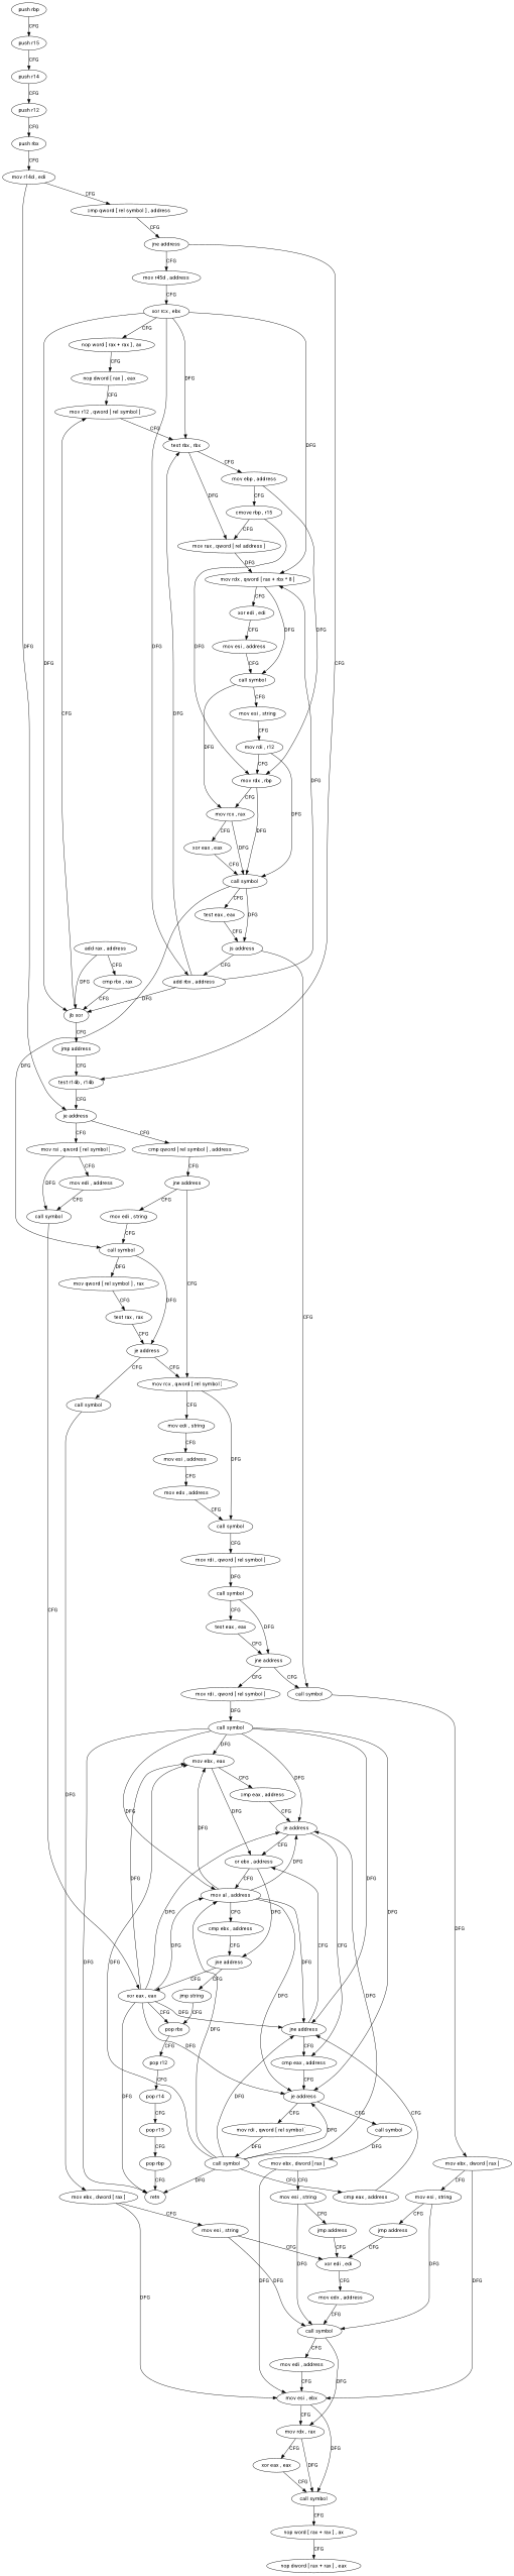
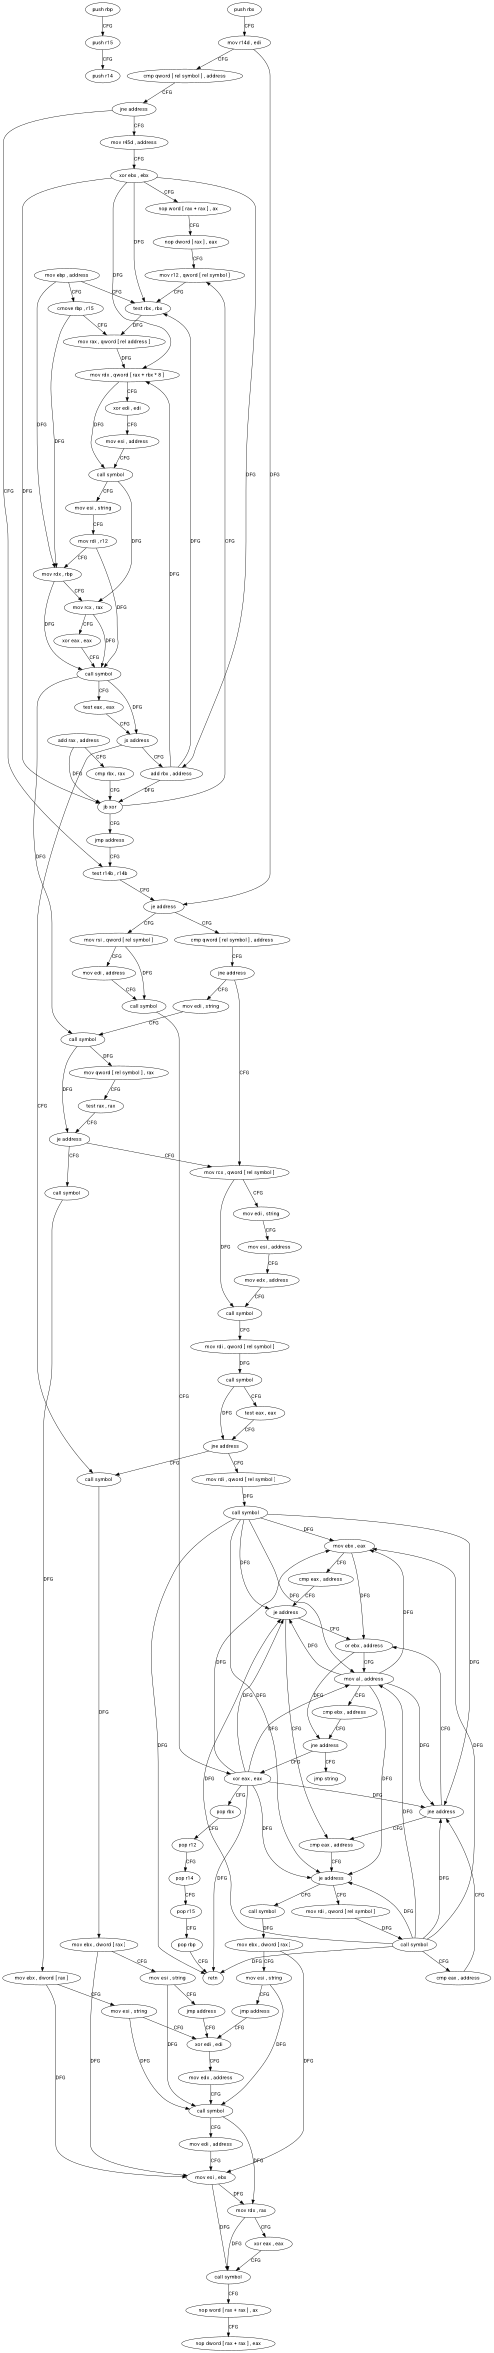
  digraph {
    fontname=Roboto
    node [fontname=Roboto]
    edge [fontname=Roboto]
    n1 [label="push rbp"]
    n2 [label="push r15"]
    n3 [label="push r14"]
-   n4 [label="push r12"]
    n5 [label="push rbx"]
    n6 [label="mov r14d , edi"]
    n7 [label="cmp qword [ rel symbol ] , address"]
    n8 [label="je address"]
    n9 [label="jne address"]
    n10 [label="mov rsi , qword [ rel symbol ]"]
    n11 [label="cmp qword [ rel symbol ] , address"]
    n12 [label="mov r45d , address"]
    n13 [label="test r14b , r14b"]
-   n14 [label="xor rcx , ebx"]
+   n14 [label="xor ebx , ebx"]
    n15 [label="nop word [ rax + rax ] , ax"]
    n16 [label="add rbx , address"]
    n17 [label="jb xor"]
    n18 [label="test rbx , rbx"]
    n19 [label="mov rdx , qword [ rax + rbx * 8 ]"]
    n20 [label="nop dword [ rax ] , eax"]
    n21 [label="mov r12 , qword [ rel symbol ]"]
    n22 [label="jmp address"]
    n23 [label="mov ebp , address"]
    n24 [label="mov rax , qword [ rel address ]"]
    n25 [label="xor edi , edi"]
    n26 [label="call symbol"]
    n27 [label="mov edi , address"]
    n28 [label="call symbol"]
    n29 [label="jne address"]
    n30 [label="xor eax , eax"]
    n31 [label="mov rcx , qword [ rel symbol ]"]
    n32 [label="mov edi , string"]
    n33 [label="call symbol"]
    n34 [label="mov ebx , dword [ rax ]"]
    n35 [label="mov esi , string"]
    n36 [label="mov esi , ebx"]
    n37 [label="jmp address"]
    n38 [label="call symbol"]
    n39 [label="mov rdx , rax"]
    n40 [label="call symbol"]
    n41 [label="xor edi , edi"]
    n42 [label="mov edi , address"]
    n43 [label="mov edx , address"]
    n44 [label="add rax , address"]
    n45 [label="cmp rbx , rax"]
    n46 [label="mov ebx , eax"]
    n47 [label="je address"]
    n48 [label="mov al , address"]
    n49 [label="je address"]
    n50 [label="pop rbx"]
    n51 [label="jne address"]
    n52 [label=retn]
    n53 [label="cmp eax , address"]
    n54 [label="or ebx , address"]
    n55 [label="cmp eax , address"]
    n56 [label="cmp ebx , address"]
    n57 [label="call symbol"]
    n58 [label="mov rdi , qword [ rel symbol ]"]
    n59 [label="pop r12"]
    n60 [label="mov edi , string"]
    n61 [label="call symbol"]
    n62 [label="call symbol"]
    n63 [label="mov esi , address"]
    n64 [label="mov rdi , qword [ rel symbol ]"]
    n65 [label="mov qword [ rel symbol ] , rax"]
    n66 [label="je address"]
    n67 [label="xor eax , eax"]
    n68 [label="nop word [ rax + rax ] , ax"]
    n69 [label="nop dword [ rax + rax ] , eax"]
    n70 [label="cmove rbp , r15"]
    n71 [label="mov rdx , rbp"]
    n72 [label="mov rcx , rax"]
    n73 [label="call symbol"]
    n74 [label="mov esi , address"]
    n75 [label="mov esi , string"]
    n76 [label="mov rdi , r12"]
    n77 [label="xor eax , eax"]
    n78 [label="test eax , eax"]
    n79 [label="js address"]
    n80 [label="mov edx , address"]
    n81 [label="call symbol"]
    n82 [label="test eax , eax"]
    n83 [label="jne address"]
    n84 [label="mov rdi , qword [ rel symbol ]"]
    n85 [label="call symbol"]
    n86 [label="test rax , rax"]
    n87 [label="call symbol"]
    n88 [label="mov ebx , dword [ rax ]"]
    n89 [label="mov esi , string"]
    n90 [label="jne address"]
    n91 [label="jmp string"]
    n92 [label="mov ebx , dword [ rax ]"]
    n93 [label="call symbol"]
    n94 [label="mov esi , string"]
    n95 [label="cmp eax , address"]
    n96 [label="pop r14"]
    n97 [label="jmp address"]
    n98 [label="pop r15"]
    n99 [label="pop rbp"]
    n1 -> n2 [label=CFG]
    n2 -> n3 [label=CFG]
-   n3 -> n4 [label=CFG]
-   n4 -> n5 [label=CFG]
    n5 -> n6 [label=CFG]
    n6 -> n7 [label=CFG]
    n6 -> n8 [label=DFG]
    n7 -> n9 [label=CFG]
    n8 -> n10 [label=CFG]
    n8 -> n11 [label=CFG]
    n9 -> n12 [label=CFG]
    n9 -> n13 [label=CFG]
    n10 -> n27 [label=CFG]
    n10 -> n28 [label=DFG]
    n11 -> n29 [label=CFG]
    n12 -> n14 [label=CFG]
    n13 -> n8 [label=CFG]
    n14 -> n15 [label=CFG]
    n14 -> n16 [label=DFG]
    n14 -> n17 [label=DFG]
    n14 -> n18 [label=DFG]
    n14 -> n19 [label=DFG]
    n15 -> n20 [label=CFG]
    n16 -> n17 [label=DFG]
    n16 -> n18 [label=DFG]
    n16 -> n19 [label=DFG]
    n17 -> n21 [label=CFG]
    n17 -> n22 [label=CFG]
-   n18 -> n23 [label=CFG]
+   n23 -> n18 [label=CFG]
    n18 -> n24 [label=DFG]
    n19 -> n25 [label=CFG]
    n19 -> n26 [label=DFG]
    n20 -> n21 [label=CFG]
    n21 -> n18 [label=CFG]
    n22 -> n13 [label=CFG]
    n23 -> n70 [label=CFG]
    n23 -> n71 [label=DFG]
    n24 -> n19 [label=DFG]
    n25 -> n74 [label=CFG]
    n26 -> n72 [label=DFG]
    n26 -> n75 [label=CFG]
    n27 -> n28 [label=CFG]
    n28 -> n30 [label=CFG]
    n29 -> n31 [label=CFG]
    n29 -> n32 [label=CFG]
    n30 -> n46 [label=DFG]
    n30 -> n47 [label=DFG]
    n30 -> n48 [label=DFG]
    n30 -> n49 [label=DFG]
    n30 -> n50 [label=CFG]
    n30 -> n51 [label=DFG]
    n30 -> n52 [label=DFG]
    n31 -> n60 [label=CFG]
    n31 -> n61 [label=DFG]
    n32 -> n62 [label=CFG]
    n33 -> n34 [label=DFG]
    n34 -> n35 [label=CFG]
    n34 -> n36 [label=DFG]
    n35 -> n37 [label=CFG]
    n35 -> n38 [label=DFG]
-   n36 -> n39 [label=CFG]
+   n36 -> n39 [label=DFG]
    n36 -> n40 [label=DFG]
    n37 -> n41 [label=CFG]
    n38 -> n39 [label=DFG]
    n38 -> n42 [label=CFG]
    n39 -> n40 [label=DFG]
    n39 -> n67 [label=CFG]
    n40 -> n68 [label=CFG]
    n41 -> n43 [label=CFG]
    n42 -> n36 [label=CFG]
    n43 -> n38 [label=CFG]
    n44 -> n17 [label=DFG]
    n44 -> n45 [label=CFG]
    n45 -> n17 [label=CFG]
    n46 -> n53 [label=CFG]
    n46 -> n54 [label=DFG]
    n47 -> n54 [label=CFG]
    n47 -> n55 [label=CFG]
    n48 -> n46 [label=DFG]
    n48 -> n47 [label=DFG]
    n48 -> n49 [label=DFG]
    n48 -> n51 [label=DFG]
    n48 -> n56 [label=CFG]
    n49 -> n57 [label=CFG]
    n49 -> n58 [label=CFG]
    n50 -> n59 [label=CFG]
    n51 -> n54 [label=CFG]
    n51 -> n55 [label=CFG]
    n53 -> n47 [label=CFG]
    n54 -> n48 [label=CFG]
    n54 -> n90 [label=DFG]
    n55 -> n49 [label=CFG]
    n56 -> n90 [label=CFG]
    n57 -> n92 [label=DFG]
    n58 -> n93 [label=DFG]
    n59 -> n96 [label=CFG]
    n60 -> n63 [label=CFG]
    n61 -> n64 [label=CFG]
    n62 -> n65 [label=DFG]
    n62 -> n66 [label=DFG]
    n63 -> n80 [label=CFG]
    n64 -> n81 [label=DFG]
    n65 -> n86 [label=CFG]
    n66 -> n31 [label=CFG]
    n66 -> n87 [label=CFG]
    n67 -> n40 [label=CFG]
    n68 -> n69 [label=CFG]
    n70 -> n24 [label=CFG]
    n70 -> n71 [label=DFG]
    n71 -> n72 [label=CFG]
    n71 -> n73 [label=DFG]
    n72 -> n73 [label=DFG]
    n72 -> n77 [label=CFG]
    n73 -> n62 [label=DFG]
    n73 -> n78 [label=CFG]
    n73 -> n79 [label=DFG]
    n74 -> n26 [label=CFG]
    n75 -> n76 [label=CFG]
    n76 -> n71 [label=CFG]
    n76 -> n73 [label=DFG]
    n77 -> n73 [label=CFG]
    n78 -> n79 [label=CFG]
    n79 -> n16 [label=CFG]
    n79 -> n33 [label=CFG]
    n80 -> n61 [label=CFG]
    n81 -> n82 [label=CFG]
    n81 -> n83 [label=DFG]
    n82 -> n83 [label=CFG]
    n83 -> n33 [label=CFG]
    n83 -> n84 [label=CFG]
    n84 -> n85 [label=DFG]
    n85 -> n46 [label=DFG]
    n85 -> n47 [label=DFG]
    n85 -> n48 [label=DFG]
    n85 -> n49 [label=DFG]
    n85 -> n51 [label=DFG]
    n85 -> n52 [label=DFG]
    n86 -> n66 [label=CFG]
    n87 -> n88 [label=DFG]
    n88 -> n36 [label=DFG]
    n88 -> n89 [label=CFG]
    n89 -> n38 [label=DFG]
    n89 -> n41 [label=CFG]
    n90 -> n30 [label=CFG]
    n90 -> n91 [label=CFG]
-   n91 -> n50 [label=CFG]
    n92 -> n36 [label=DFG]
    n92 -> n94 [label=CFG]
    n93 -> n46 [label=DFG]
    n93 -> n47 [label=DFG]
    n93 -> n48 [label=DFG]
    n93 -> n49 [label=DFG]
    n93 -> n51 [label=DFG]
    n93 -> n52 [label=DFG]
    n93 -> n95 [label=CFG]
    n94 -> n38 [label=DFG]
    n94 -> n97 [label=CFG]
    n95 -> n51 [label=CFG]
    n96 -> n98 [label=CFG]
    n97 -> n41 [label=CFG]
    n98 -> n99 [label=CFG]
    n99 -> n52 [label=CFG]
  }
